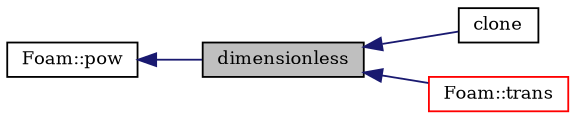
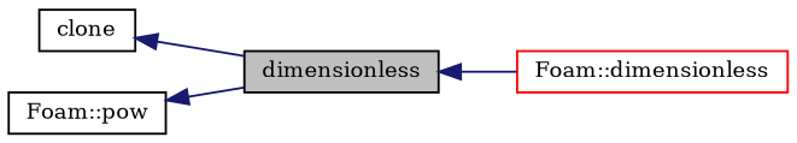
  digraph {
    fontname="DejaVu Serif"
    rankdir=LR
    node [color=black fontname="DejaVu Serif" fontsize=10 shape=record]
    edge [color=midnightblue dir=back fontname="DejaVu Serif" fontsize=10 labelfontname=FreeSans labelfontsize=10 style=solid]
    n1 [fillcolor=grey75 fontcolor=black height=0.2 label=dimensionless style=filled width=0.4]
    n2 [height=0.2 label=clone width=0.4]
-   n3 [color=red height=0.2 label="Foam::trans" width=0.4]
+   n3 [color=red height=0.2 label="Foam::dimensionless" width=0.4]
    n4 [height=0.2 label="Foam::pow" width=0.4]
-   n1 -> n2
+   n2 -> n1
    n1 -> n3
    n4 -> n1
  }
